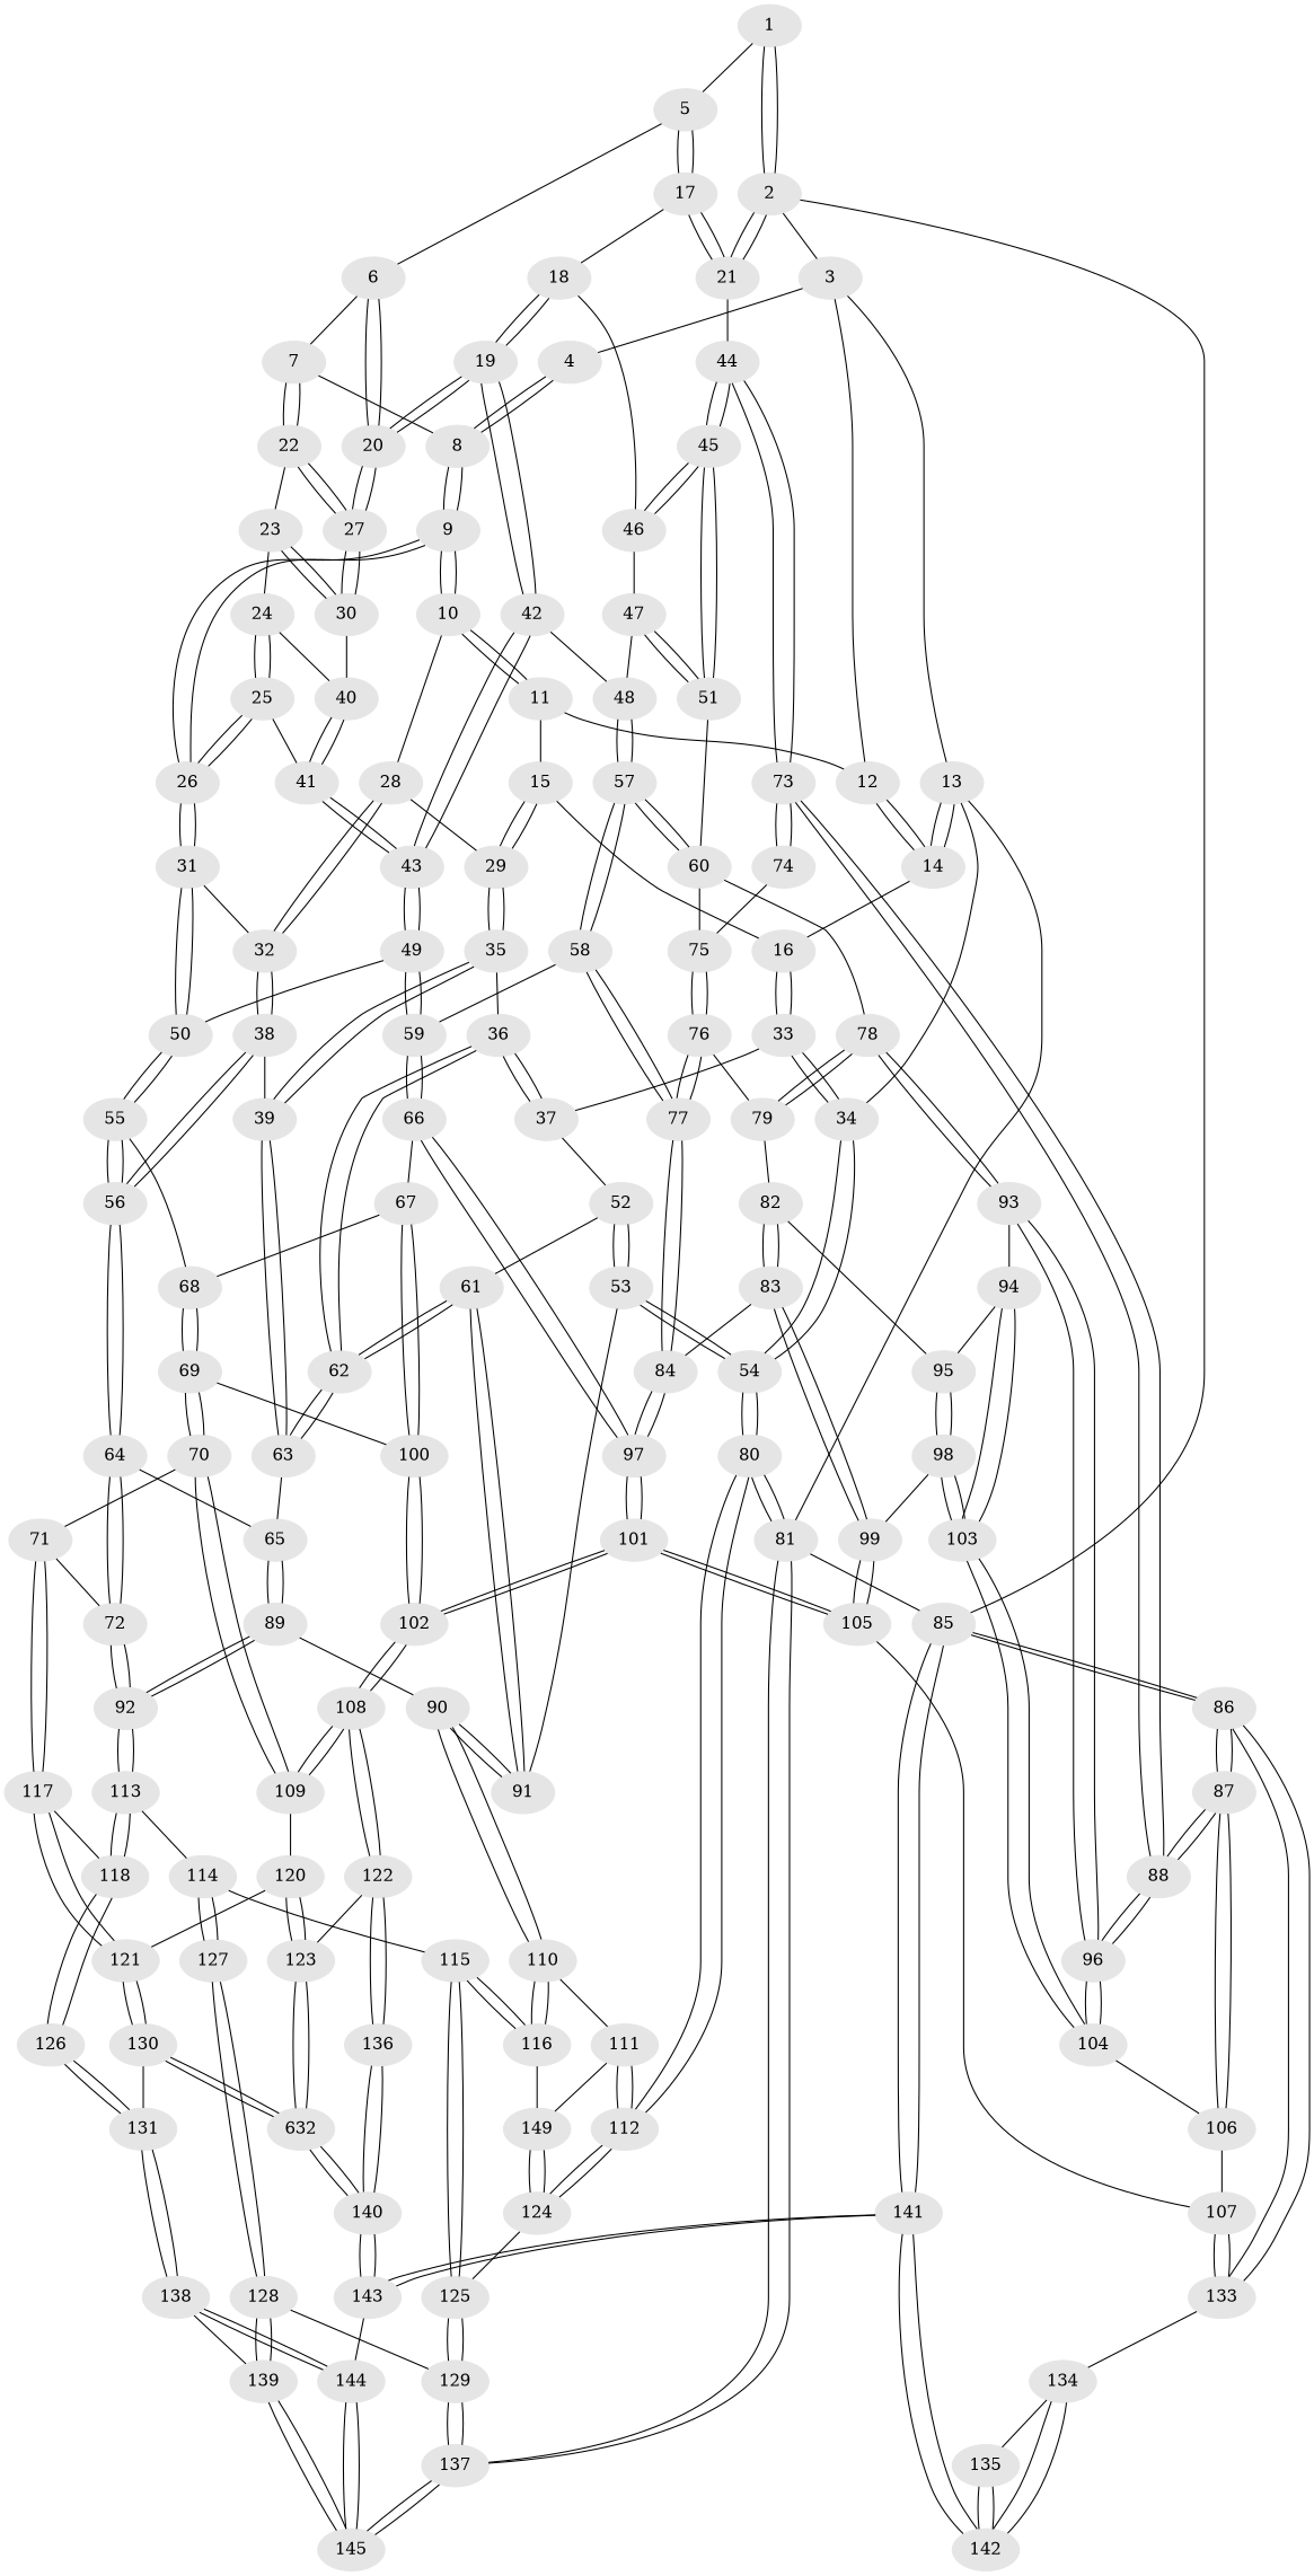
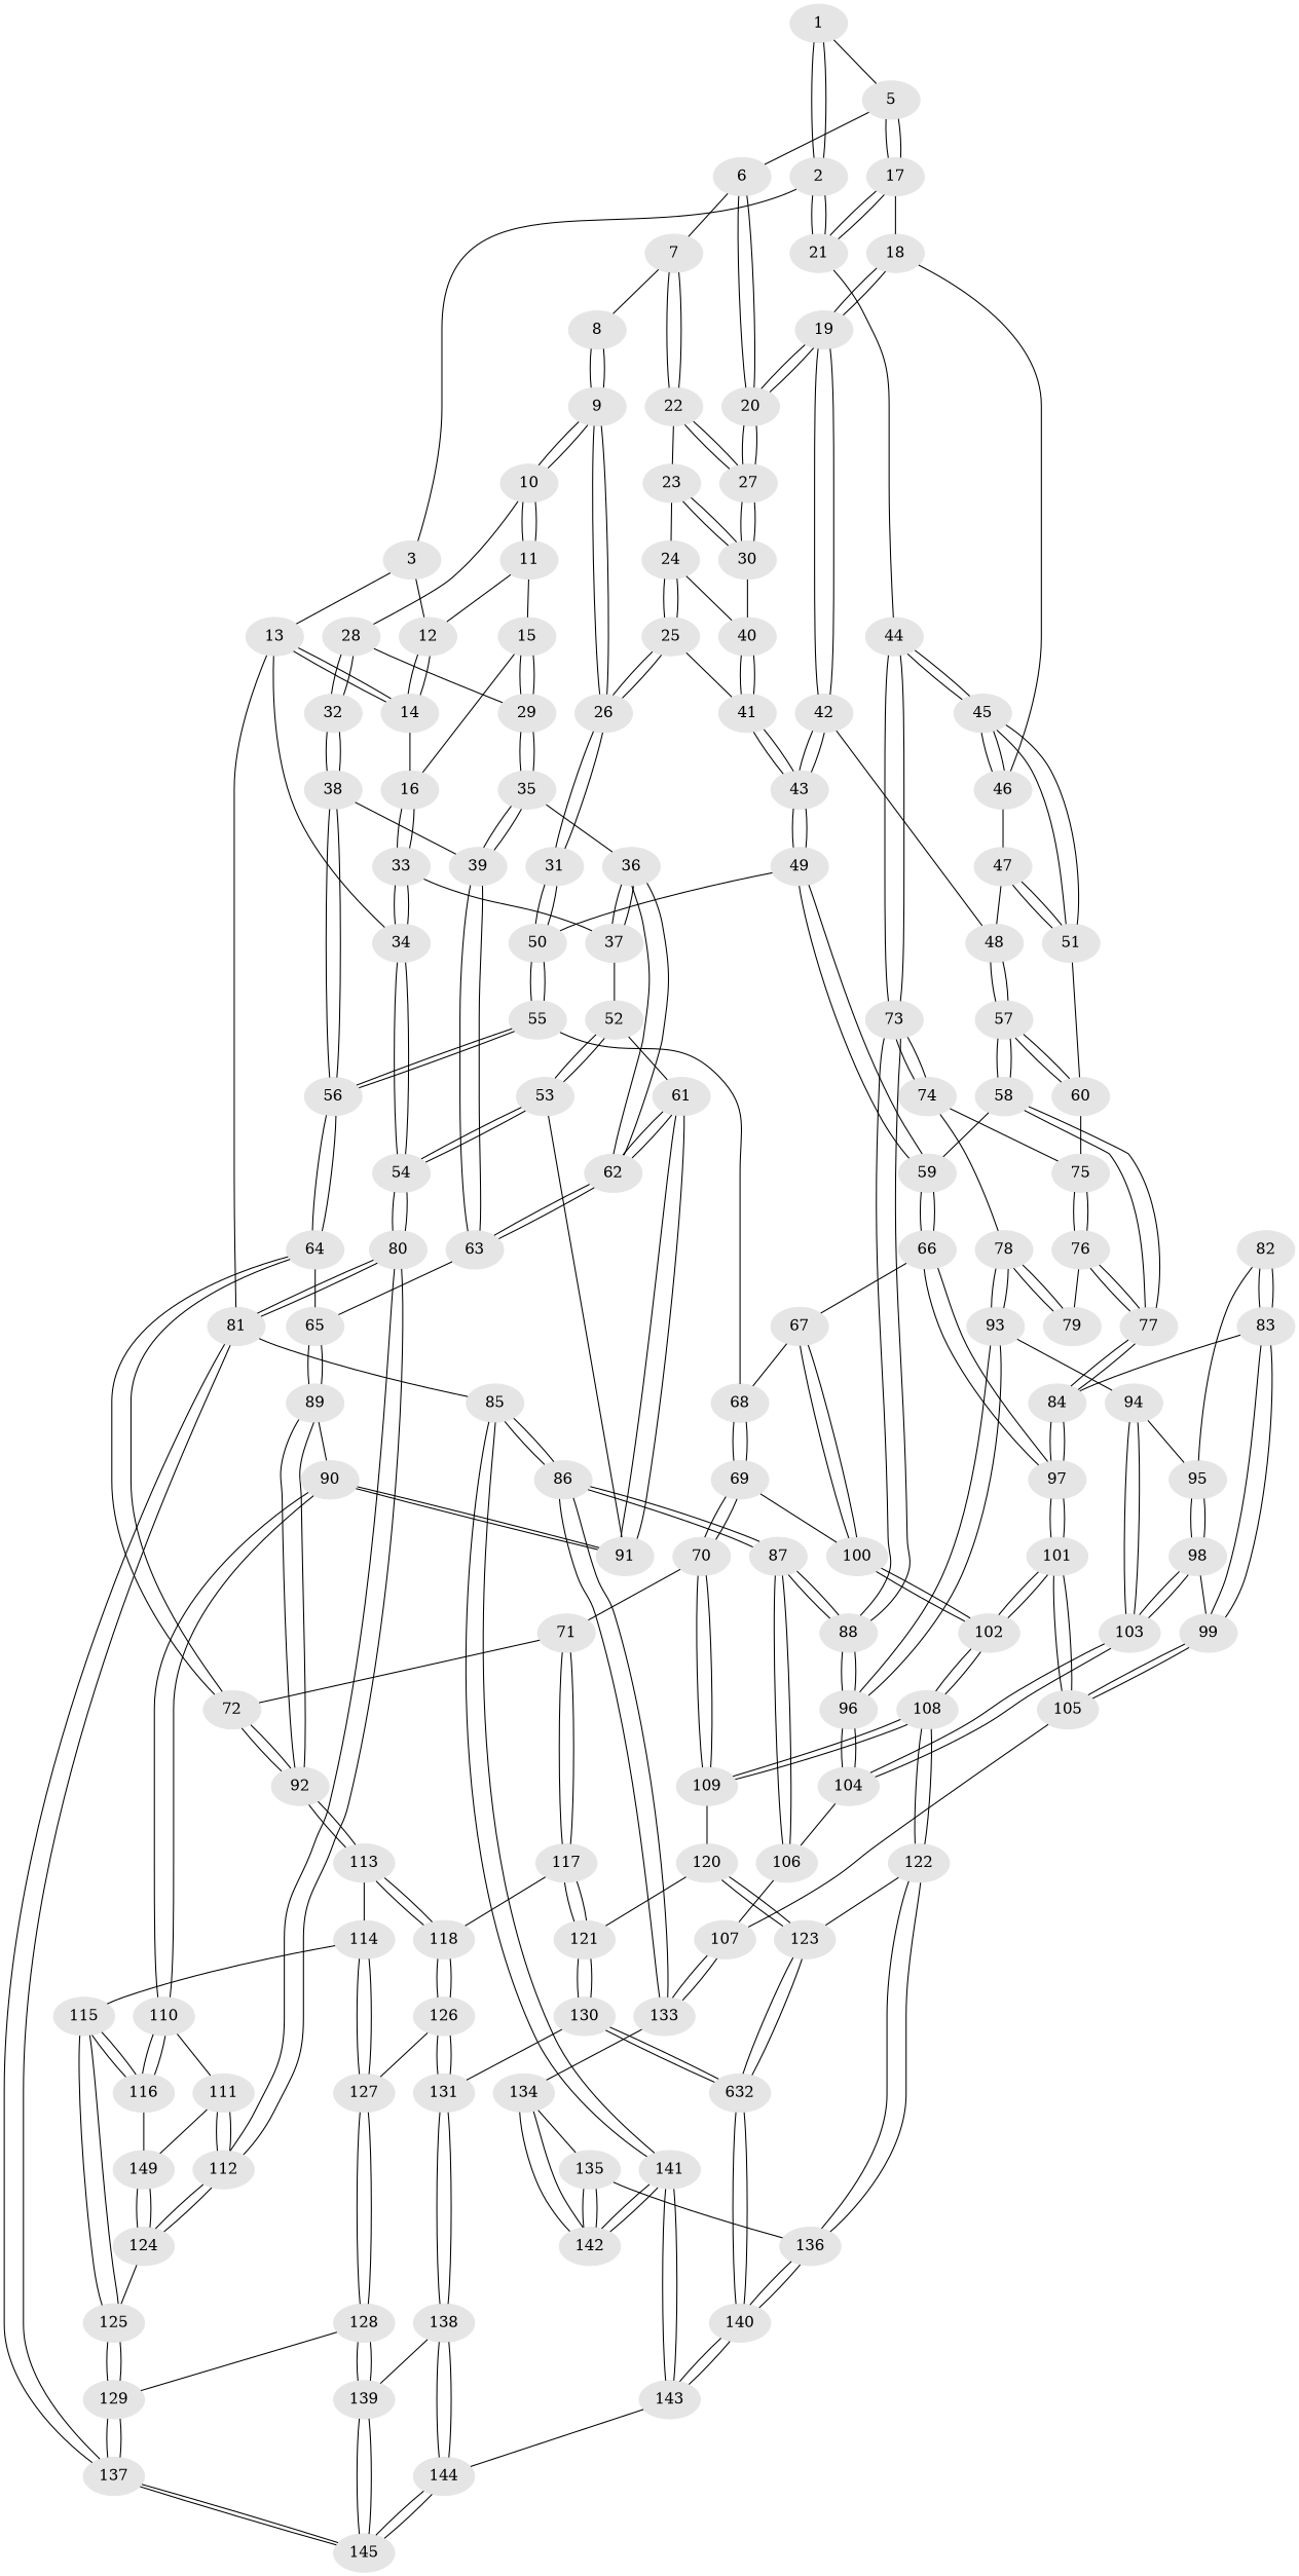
  graph {
    node [color=gray90 style=filled]
    1
    2
    5
    3
    21
    85
    6
    17
-   4
    12
    13
    44
    86
    141
    8
    14
    34
    81
    9
    7
    20
    18
    22
    27
    23
    10
    26
    11
    28
    31
    15
    29
    32
    16
    54
    137
    33
    35
    37
    19
    46
    42
    47
    43
    48
    30
    45
    73
    24
    25
    40
    41
    50
    38
    36
    39
    55
    56
    52
    80
    62
    63
    53
    61
    64
    65
    49
    57
    59
    51
    74
    88
    60
    58
    66
    68
    75
    91
    112
    69
    72
    77
    84
    67
    97
    76
    89
    92
    90
    100
    101
    102
    70
    71
    109
    117
    120
    118
    121
    113
    78
    96
    79
    93
    82
    94
    83
    95
    124
    145
    99
    98
    105
    87
    133
    142
    143
    106
    134
    107
    104
    110
    111
    116
    114
    103
    108
    122
    123
    136
    n131 [label=149]
    125
    115
    127
    126
    128
    129
    130
    131
    n140 [label=632]
    140
    138
    139
    144
    135
    1 -- 2
    1 -- 2
    1 -- 5
    2 -- 3
    2 -- 21
    2 -- 21
-   2 -- 85
    5 -- 6
    5 -- 17
    5 -- 17
-   3 -- 4
    3 -- 12
    3 -- 13
    21 -- 44
    85 -- 86
    85 -- 86
    85 -- 141
    85 -- 141
    6 -- 7
    6 -- 20
    6 -- 20
    17 -- 21
    17 -- 21
    17 -- 18
-   4 -- 8
-   4 -- 8
    12 -- 14
    12 -- 14
    13 -- 14
    13 -- 14
    13 -- 34
    13 -- 81
    44 -- 45
    44 -- 45
    44 -- 73
    44 -- 73
    86 -- 87
    86 -- 87
    86 -- 133
    86 -- 133
    141 -- 142
    141 -- 142
    141 -- 143
    141 -- 143
    8 -- 9
    8 -- 9
    14 -- 16
    34 -- 54
    34 -- 54
    81 -- 85
    81 -- 137
    81 -- 137
    9 -- 10
    9 -- 10
    9 -- 26
    9 -- 26
    7 -- 8
    7 -- 22
    7 -- 22
    20 -- 27
    20 -- 27
    18 -- 19
    18 -- 19
    18 -- 46
    22 -- 27
    22 -- 27
    22 -- 23
    27 -- 30
    27 -- 30
    23 -- 30
    23 -- 30
    23 -- 24
    10 -- 11
    10 -- 11
    10 -- 28
    26 -- 31
    26 -- 31
    11 -- 12
    11 -- 15
    28 -- 29
    28 -- 32
    28 -- 32
-   31 -- 32
    31 -- 50
    31 -- 50
    15 -- 29
    15 -- 29
    15 -- 16
    29 -- 35
    29 -- 35
    32 -- 38
    32 -- 38
    16 -- 33
    16 -- 33
    54 -- 80
    54 -- 80
    137 -- 145
    137 -- 145
    33 -- 34
    33 -- 34
    33 -- 37
    35 -- 36
    35 -- 39
    35 -- 39
    37 -- 52
    19 -- 20
    19 -- 20
    19 -- 42
    19 -- 42
    46 -- 47
    42 -- 43
    42 -- 43
    42 -- 48
    47 -- 48
    47 -- 51
    47 -- 51
    43 -- 49
    43 -- 49
    48 -- 57
    48 -- 57
    30 -- 40
    45 -- 46
    45 -- 46
    45 -- 51
    45 -- 51
    73 -- 74
    73 -- 74
    73 -- 88
    73 -- 88
    24 -- 25
    24 -- 25
    24 -- 40
    25 -- 26
    25 -- 26
    25 -- 41
    40 -- 41
    40 -- 41
    41 -- 43
    41 -- 43
    50 -- 55
    50 -- 55
    38 -- 39
    38 -- 56
    38 -- 56
    36 -- 37
    36 -- 37
    36 -- 62
    36 -- 62
    39 -- 63
    39 -- 63
    55 -- 56
    55 -- 56
    55 -- 68
    56 -- 64
    56 -- 64
    52 -- 53
    52 -- 53
    52 -- 61
    80 -- 81
    80 -- 81
    80 -- 112
    80 -- 112
    62 -- 63
    62 -- 63
    63 -- 65
    53 -- 54
    53 -- 54
    53 -- 91
    61 -- 62
    61 -- 62
    61 -- 91
    61 -- 91
    64 -- 65
    64 -- 72
    64 -- 72
    65 -- 89
    65 -- 89
    49 -- 50
    49 -- 59
    49 -- 59
    57 -- 60
    57 -- 60
    57 -- 58
    57 -- 58
    59 -- 66
    59 -- 66
    51 -- 60
    74 -- 75
-   60 -- 78
+   74 -- 78
    88 -- 96
    88 -- 96
    60 -- 75
    58 -- 59
    58 -- 77
    58 -- 77
    66 -- 67
    66 -- 97
    66 -- 97
    68 -- 69
    68 -- 69
    75 -- 76
    75 -- 76
    112 -- 124
    112 -- 124
    69 -- 100
    69 -- 70
    69 -- 70
    72 -- 92
    72 -- 92
    77 -- 84
    77 -- 84
    84 -- 97
    84 -- 97
    67 -- 68
    67 -- 100
    67 -- 100
    97 -- 101
    97 -- 101
    76 -- 77
    76 -- 77
    76 -- 79
    89 -- 92
    89 -- 92
    89 -- 90
    92 -- 113
    92 -- 113
    90 -- 91
    90 -- 91
    90 -- 110
    90 -- 110
    100 -- 102
    100 -- 102
    101 -- 102
    101 -- 102
    101 -- 105
    101 -- 105
    102 -- 108
    102 -- 108
    70 -- 71
    70 -- 109
    70 -- 109
    71 -- 72
    71 -- 117
    71 -- 117
    109 -- 120
    117 -- 118
    117 -- 121
    117 -- 121
    120 -- 121
    120 -- 123
    120 -- 123
    118 -- 126
    118 -- 126
    121 -- 130
    121 -- 130
    113 -- 118
    113 -- 118
    113 -- 114
    78 -- 79
    78 -- 79
    78 -- 93
    78 -- 93
    96 -- 104
    96 -- 104
-   79 -- 82
    93 -- 96
    93 -- 96
    93 -- 94
    82 -- 83
    82 -- 83
    82 -- 95
    94 -- 95
    94 -- 103
    94 -- 103
    83 -- 84
    83 -- 99
    83 -- 99
    95 -- 98
    95 -- 98
    124 -- 125
    99 -- 105
    99 -- 105
    98 -- 99
    98 -- 103
    98 -- 103
    105 -- 107
    87 -- 88
    87 -- 88
    87 -- 106
    87 -- 106
    133 -- 134
    143 -- 144
    106 -- 107
    134 -- 142
    134 -- 142
    134 -- 135
    107 -- 133
    107 -- 133
    104 -- 106
    110 -- 111
    110 -- 116
    110 -- 116
    111 -- 112
    111 -- 112
    111 -- n131
    116 -- n131
    114 -- 115
    114 -- 127
    114 -- 127
    103 -- 104
    103 -- 104
    108 -- 109
    108 -- 109
    108 -- 122
    108 -- 122
    122 -- 123
    122 -- 136
    122 -- 136
    123 -- n140
    123 -- n140
    136 -- 140
    136 -- 140
    n131 -- 124
    n131 -- 124
    125 -- 129
    125 -- 129
    115 -- 116
    115 -- 116
    115 -- 125
    115 -- 125
    127 -- 128
    127 -- 128
+   126 -- 127
    126 -- 131
    126 -- 131
    128 -- 129
    128 -- 139
    128 -- 139
    129 -- 137
    129 -- 137
    130 -- 131
    130 -- n140
    130 -- n140
    131 -- 138
    131 -- 138
    n140 -- 140
    n140 -- 140
    140 -- 143
    140 -- 143
    138 -- 139
    138 -- 144
    138 -- 144
    139 -- 145
    139 -- 145
    144 -- 145
    144 -- 145
    135 -- 142
    135 -- 142
+   135 -- 136
  }
